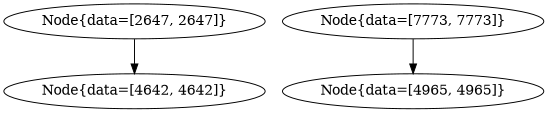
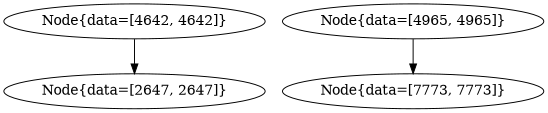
  digraph {
    n1 [label="Node{data=[4642, 4642]}"]
    n2 [label="Node{data=[2647, 2647]}"]
    n3 [label="Node{data=[4965, 4965]}"]
    n4 [label="Node{data=[7773, 7773]}"]
-   n2 -> n1
-   n4 -> n3
+   n1 -> n2
+   n3 -> n4
  }
